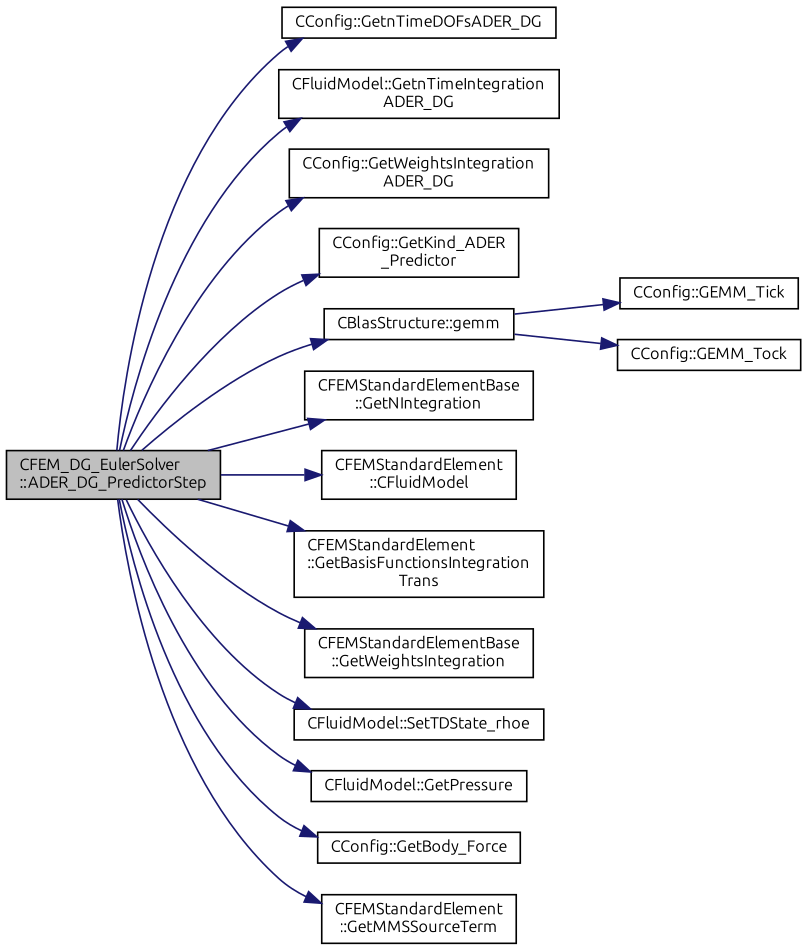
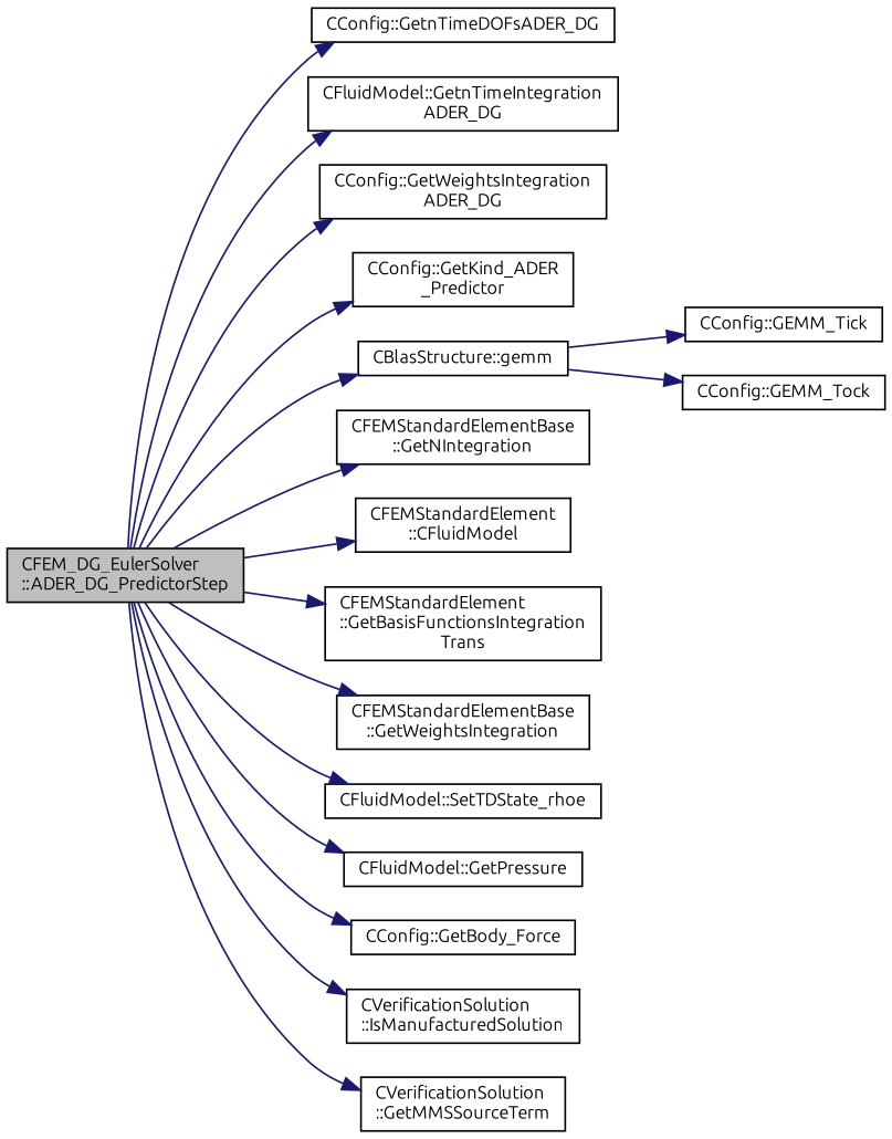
  digraph {
    fontname=Ubuntu
    rankdir=LR
    node [color=black fillcolor=white fontname=Ubuntu fontsize=10 shape=record style=filled]
    edge [color=midnightblue fontname=Ubuntu fontsize=10 labelfontname=Helvetica labelfontsize=10 style=solid]
    n1 [fillcolor=grey75 fontcolor=black height=0.2 label="CFEM_DG_EulerSolver\l::ADER_DG_PredictorStep" width=0.4]
    n2 [height=0.2 label="CConfig::GetnTimeDOFsADER_DG" width=0.4]
    n3 [height=0.2 label="CFluidModel::GetnTimeIntegration\lADER_DG" width=0.4]
    n4 [height=0.2 label="CConfig::GetWeightsIntegration\lADER_DG" width=0.4]
    n5 [height=0.2 label="CConfig::GetKind_ADER\l_Predictor" width=0.4]
    n6 [height=0.2 label="CBlasStructure::gemm" width=0.4]
    n7 [height=0.2 label="CFEMStandardElementBase\l::GetNIntegration" width=0.4]
    n8 [height=0.2 label="CFEMStandardElement\l::CFluidModel" width=0.4]
    n9 [height=0.2 label="CFEMStandardElement\l::GetBasisFunctionsIntegration\lTrans" width=0.4]
    n10 [height=0.2 label="CFEMStandardElementBase\l::GetWeightsIntegration" width=0.4]
    n11 [height=0.2 label="CFluidModel::SetTDState_rhoe" width=0.4]
    n12 [height=0.2 label="CFluidModel::GetPressure" width=0.4]
    n13 [height=0.2 label="CConfig::GetBody_Force" width=0.4]
-   n15 [height=0.2 label="CFEMStandardElement\l::GetMMSSourceTerm" width=0.4]
+   n14 [height=0.2 label="CVerificationSolution\l::IsManufacturedSolution" width=0.4]
+   n15 [height=0.2 label="CVerificationSolution\l::GetMMSSourceTerm" width=0.4]
    n16 [height=0.2 label="CConfig::GEMM_Tick" width=0.4]
    n17 [height=0.2 label="CConfig::GEMM_Tock" width=0.4]
    n1 -> n2
    n1 -> n3
    n1 -> n4
    n1 -> n5
    n1 -> n6
    n1 -> n7
    n1 -> n8
    n1 -> n9
    n1 -> n10
    n1 -> n11
    n1 -> n12
    n1 -> n13
+   n1 -> n14
    n1 -> n15
    n6 -> n16
    n6 -> n17
  }
